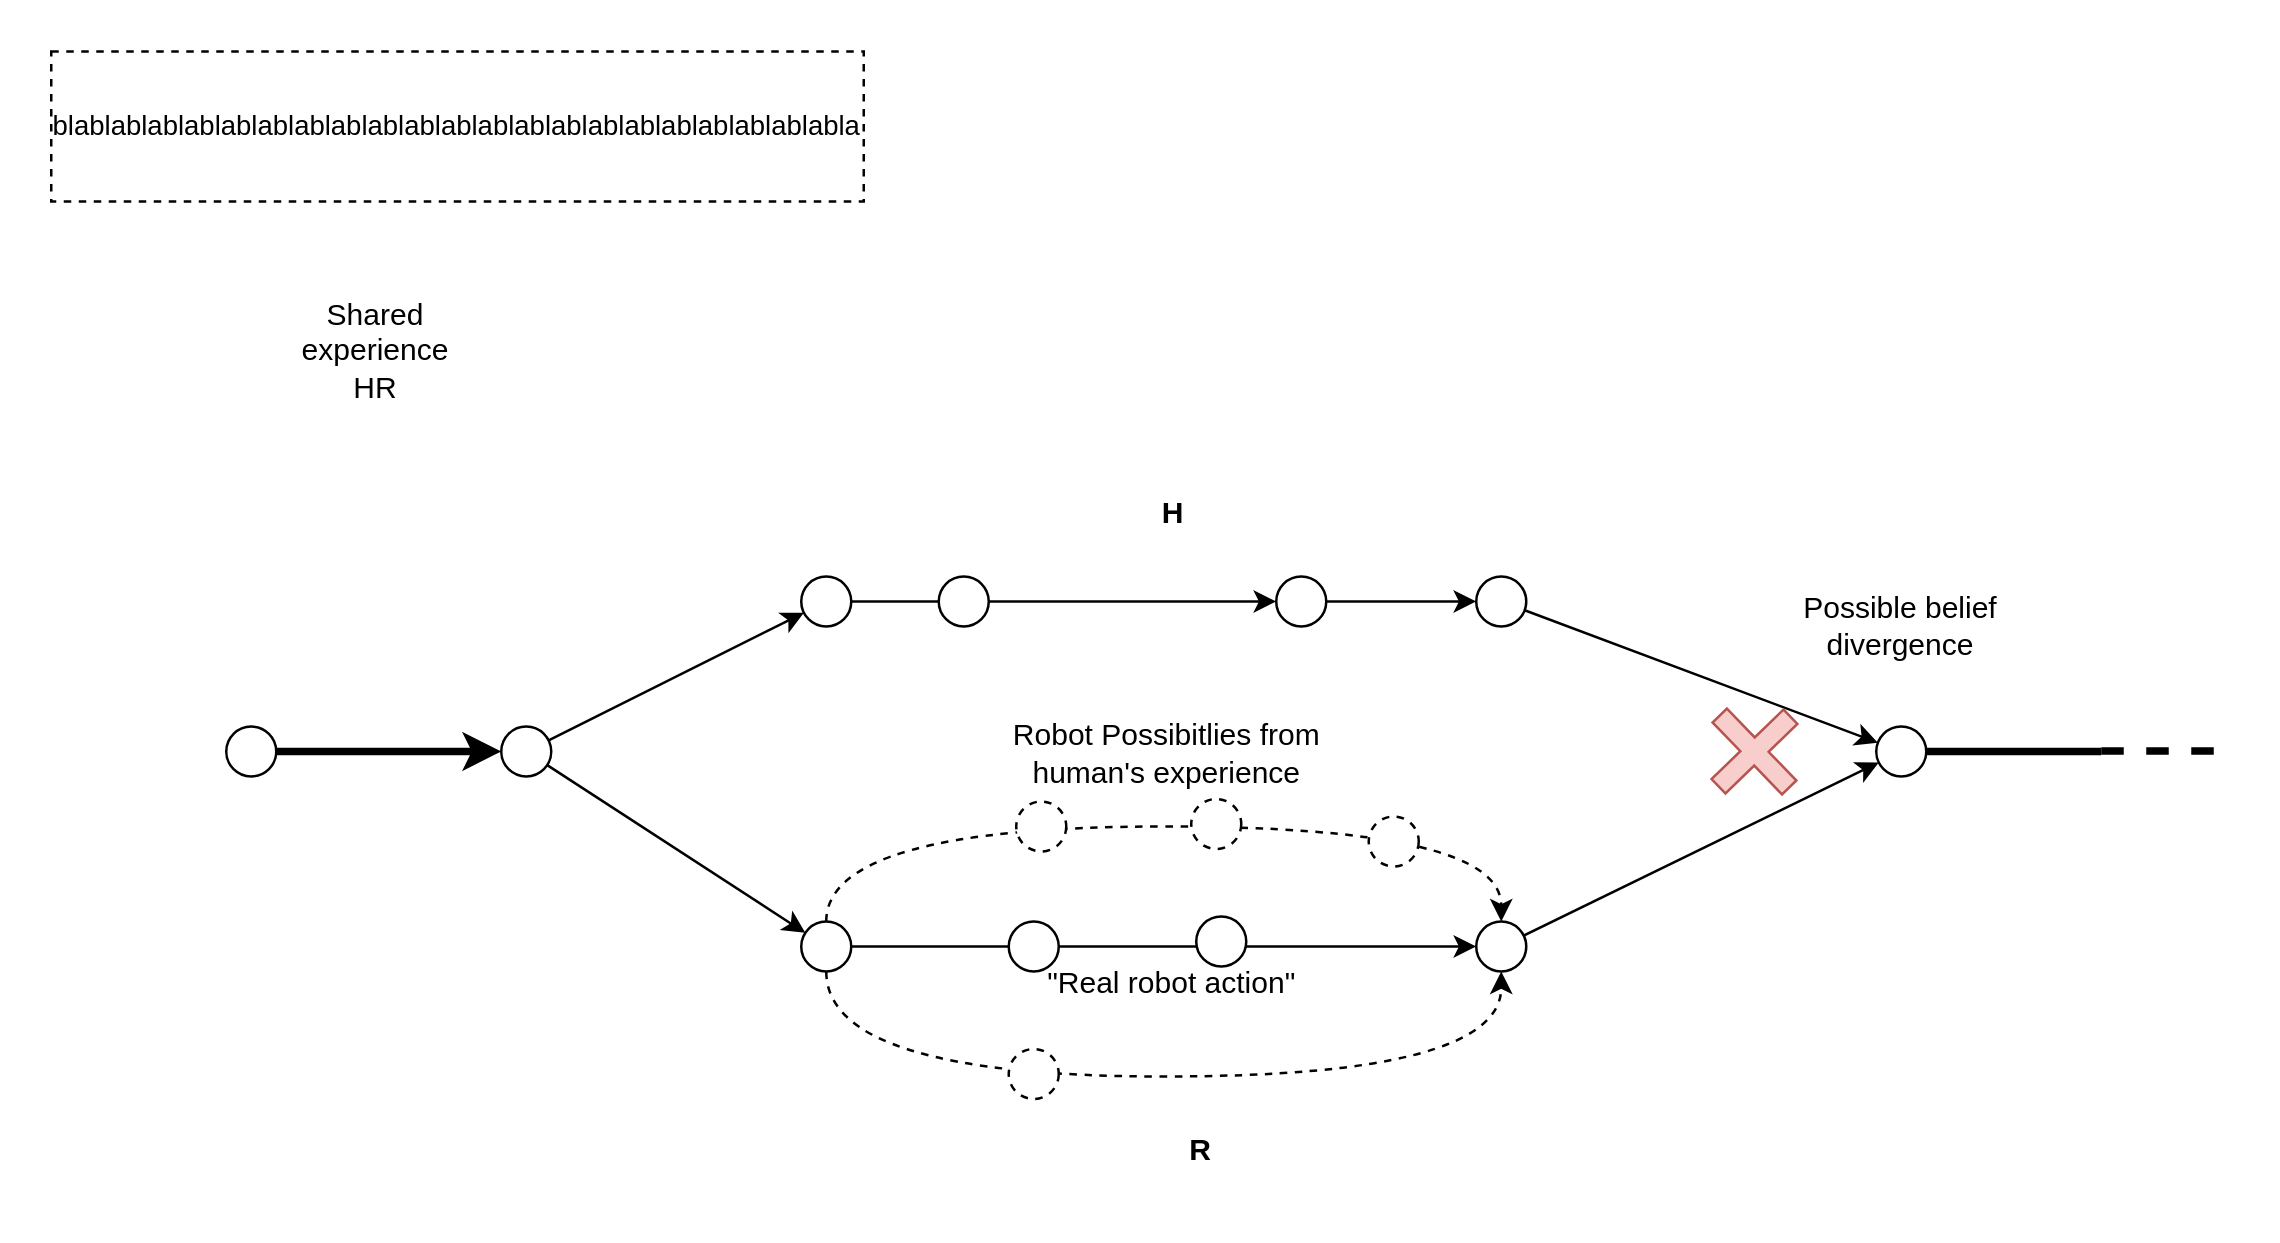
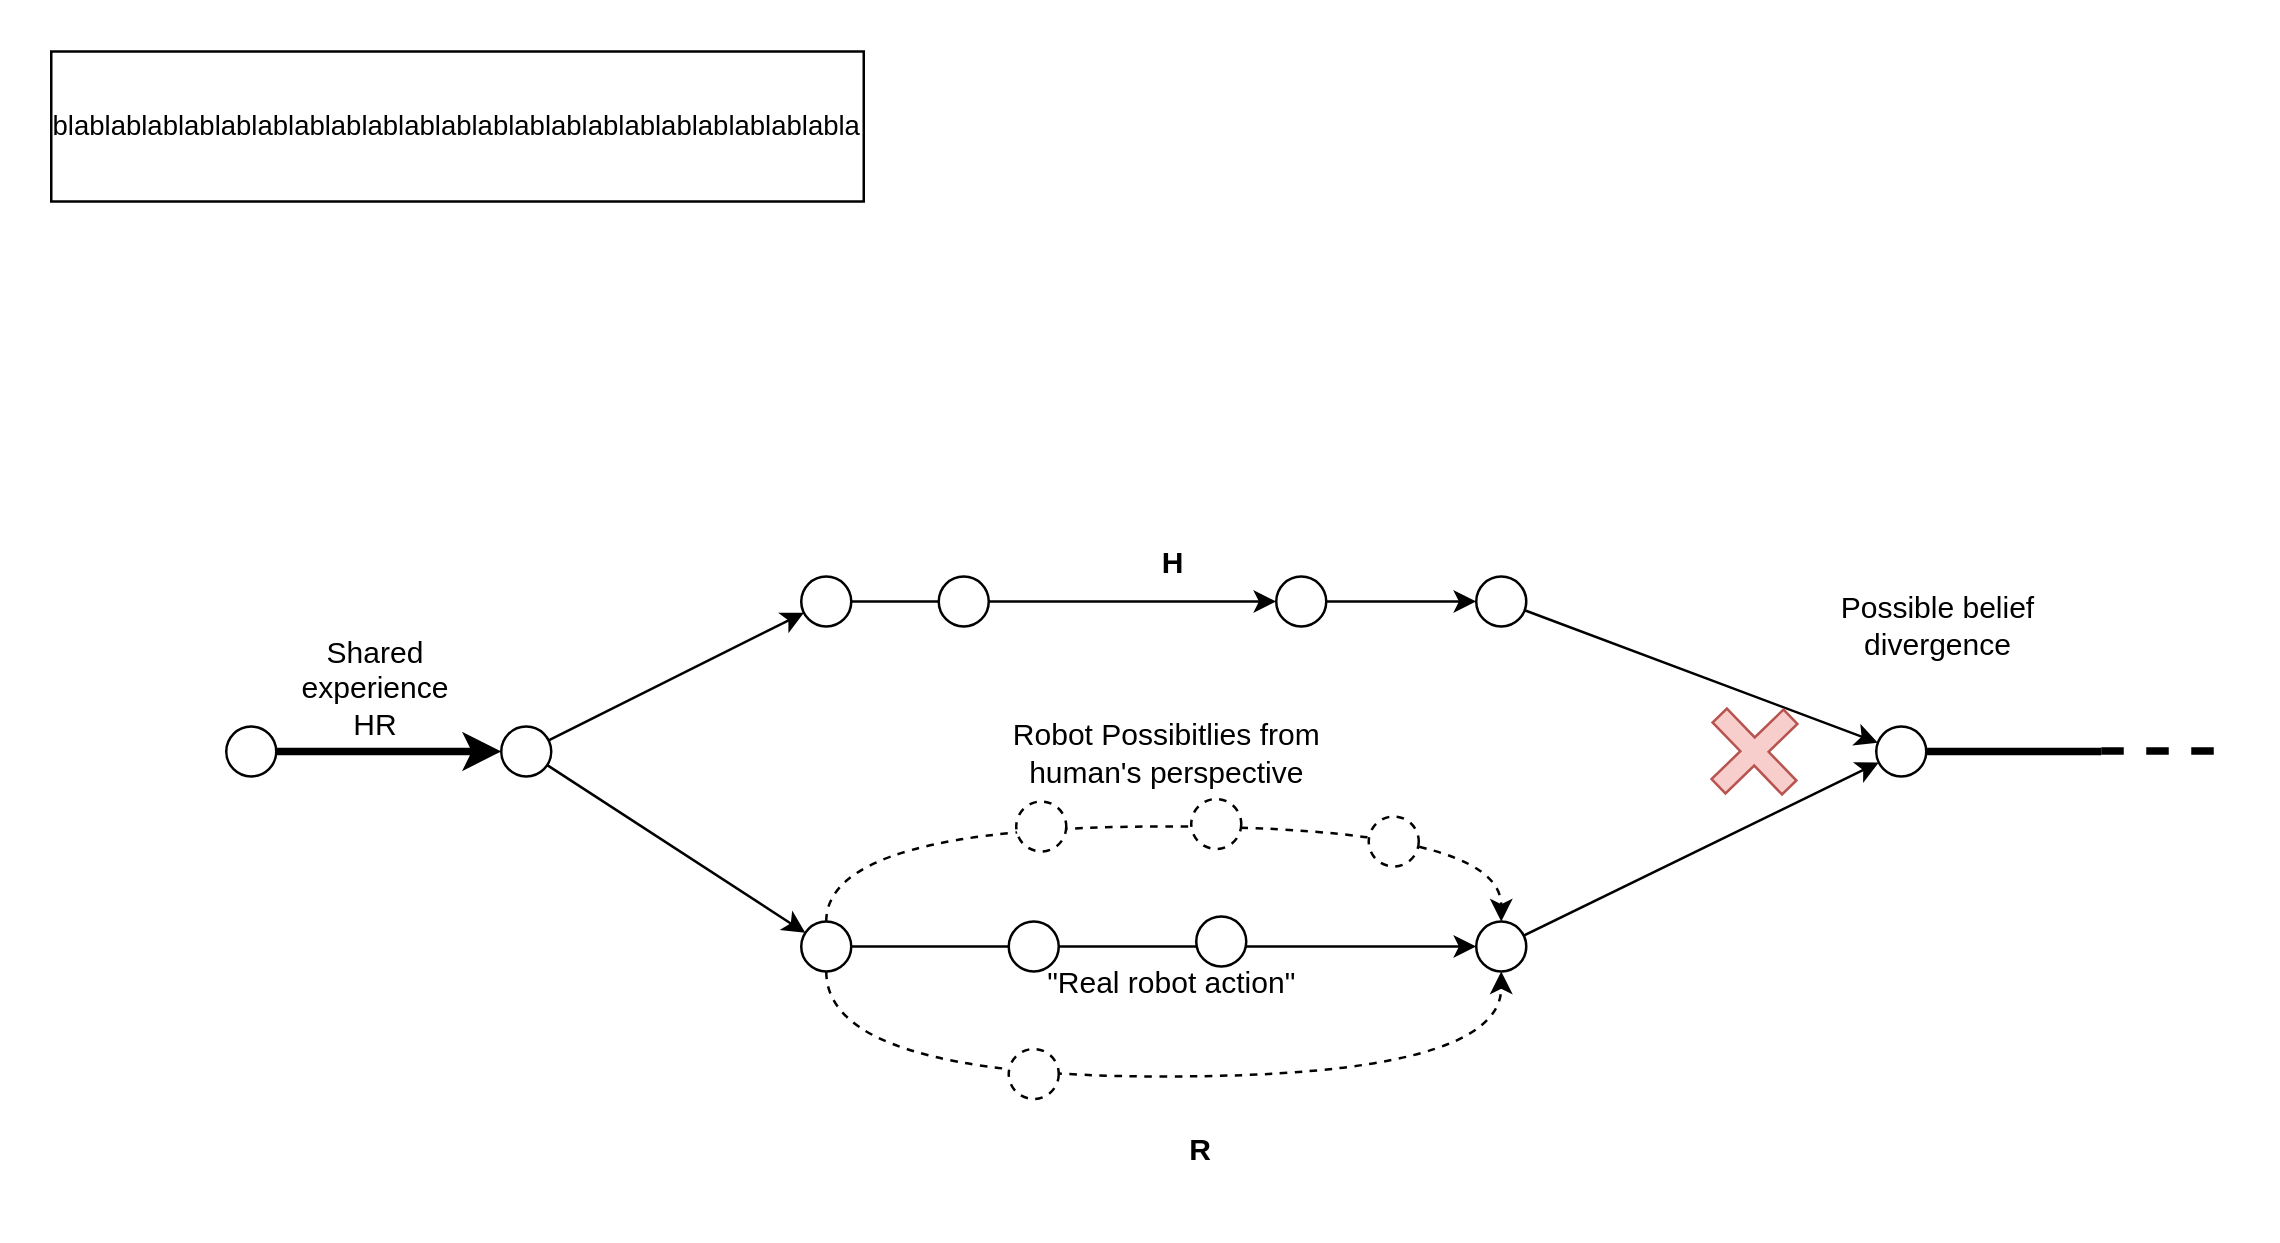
  <mxCell id="0" />
  <mxCell id="1" parent="0" />
  <mxCell id="2" style="rounded=0;orthogonalLoop=1;jettySize=auto;html=1;strokeWidth=3;" edge="1" parent="1" source="3" target="6"><mxGeometry relative="1" as="geometry" /></mxCell>
  <mxCell id="3" value="" style="ellipse;whiteSpace=wrap;html=1;aspect=fixed;" vertex="1" parent="1"><mxGeometry x="90" y="290" width="20" height="20" as="geometry" /></mxCell>
  <mxCell id="4" style="edgeStyle=none;rounded=0;orthogonalLoop=1;jettySize=auto;html=1;" edge="1" parent="1" source="6" target="10"><mxGeometry relative="1" as="geometry" /></mxCell>
  <mxCell id="5" style="edgeStyle=none;rounded=0;orthogonalLoop=1;jettySize=auto;html=1;" edge="1" parent="1" source="6" target="12"><mxGeometry relative="1" as="geometry" /></mxCell>
  <mxCell id="6" value="" style="ellipse;whiteSpace=wrap;html=1;aspect=fixed;" vertex="1" parent="1"><mxGeometry x="200" y="290" width="20" height="20" as="geometry" /></mxCell>
  <mxCell id="7" style="edgeStyle=none;shape=connector;rounded=0;orthogonalLoop=1;jettySize=auto;html=1;labelBackgroundColor=default;strokeColor=default;fontFamily=Helvetica;fontSize=11;fontColor=default;endArrow=none;endFill=0;strokeWidth=3;" edge="1" parent="1" source="8"><mxGeometry relative="1" as="geometry"><mxPoint x="840" y="300" as="targetPoint" /></mxGeometry></mxCell>
  <mxCell id="8" value="" style="ellipse;whiteSpace=wrap;html=1;aspect=fixed;" vertex="1" parent="1"><mxGeometry x="750" y="290" width="20" height="20" as="geometry" /></mxCell>
  <mxCell id="9" style="edgeStyle=none;shape=connector;rounded=0;orthogonalLoop=1;jettySize=auto;html=1;labelBackgroundColor=default;strokeColor=default;fontFamily=Helvetica;fontSize=11;fontColor=default;endArrow=classic;" edge="1" parent="1" source="10" target="22"><mxGeometry relative="1" as="geometry" /></mxCell>
  <mxCell id="10" value="" style="ellipse;whiteSpace=wrap;html=1;aspect=fixed;" vertex="1" parent="1"><mxGeometry x="320" y="230" width="20" height="20" as="geometry" /></mxCell>
  <mxCell id="11" style="edgeStyle=orthogonalEdgeStyle;rounded=0;orthogonalLoop=1;jettySize=auto;html=1;curved=1;dashed=1;" edge="1" parent="1" source="12" target="17"><mxGeometry relative="1" as="geometry"><Array as="points"><mxPoint x="330" y="330" /><mxPoint x="600" y="330" /></Array></mxGeometry></mxCell>
  <mxCell id="12" value="" style="ellipse;whiteSpace=wrap;html=1;aspect=fixed;" vertex="1" parent="1"><mxGeometry x="320" y="368" width="20" height="20" as="geometry" /></mxCell>
- <mxCell id="13" value="Shared experience&lt;br&gt;HR" style="text;html=1;strokeColor=none;fillColor=none;align=center;verticalAlign=middle;whiteSpace=wrap;rounded=0;" vertex="1" parent="1"><mxGeometry x="100" y="125" width="100" height="30" as="geometry" /></mxCell>
- <mxCell id="14" value="H" style="text;html=1;strokeColor=none;fillColor=none;align=center;verticalAlign=middle;whiteSpace=wrap;rounded=0;fontStyle=1" vertex="1" parent="1"><mxGeometry x="439" y="190" width="60" height="30" as="geometry" /></mxCell>
+ <mxCell id="13" value="Shared experience&lt;br&gt;HR" style="text;html=1;strokeColor=none;fillColor=none;align=center;verticalAlign=middle;whiteSpace=wrap;rounded=0;" vertex="1" parent="1"><mxGeometry x="100" y="260" width="100" height="30" as="geometry" /></mxCell>
+ <mxCell id="14" value="H" style="text;html=1;strokeColor=none;fillColor=none;align=center;verticalAlign=middle;whiteSpace=wrap;rounded=0;fontStyle=1" vertex="1" parent="1"><mxGeometry x="439" y="210" width="60" height="30" as="geometry" /></mxCell>
  <mxCell id="15" value="R" style="text;html=1;strokeColor=none;fillColor=none;align=center;verticalAlign=middle;whiteSpace=wrap;rounded=0;fontStyle=1" vertex="1" parent="1"><mxGeometry x="450" y="445" width="60" height="30" as="geometry" /></mxCell>
  <mxCell id="16" style="edgeStyle=none;shape=connector;rounded=0;orthogonalLoop=1;jettySize=auto;html=1;labelBackgroundColor=default;strokeColor=default;fontFamily=Helvetica;fontSize=11;fontColor=default;endArrow=classic;" edge="1" parent="1" source="17" target="8"><mxGeometry relative="1" as="geometry" /></mxCell>
  <mxCell id="17" value="" style="ellipse;whiteSpace=wrap;html=1;aspect=fixed;" vertex="1" parent="1"><mxGeometry x="590" y="368" width="20" height="20" as="geometry" /></mxCell>
  <mxCell id="18" style="edgeStyle=none;shape=connector;rounded=0;orthogonalLoop=1;jettySize=auto;html=1;labelBackgroundColor=default;strokeColor=default;fontFamily=Helvetica;fontSize=11;fontColor=default;endArrow=classic;" edge="1" parent="1" source="19" target="8"><mxGeometry relative="1" as="geometry" /></mxCell>
  <mxCell id="19" value="" style="ellipse;whiteSpace=wrap;html=1;aspect=fixed;" vertex="1" parent="1"><mxGeometry x="590" y="230" width="20" height="20" as="geometry" /></mxCell>
  <mxCell id="20" style="edgeStyle=orthogonalEdgeStyle;rounded=0;orthogonalLoop=1;jettySize=auto;html=1;curved=1;" edge="1" parent="1" source="12" target="17"><mxGeometry relative="1" as="geometry"><mxPoint x="340" y="368" as="sourcePoint" /><mxPoint x="570" y="468" as="targetPoint" /></mxGeometry></mxCell>
  <mxCell id="21" style="edgeStyle=orthogonalEdgeStyle;rounded=0;orthogonalLoop=1;jettySize=auto;html=1;curved=1;dashed=1;" edge="1" parent="1" source="12" target="17"><mxGeometry relative="1" as="geometry"><mxPoint x="360" y="388" as="sourcePoint" /><mxPoint x="580" y="468" as="targetPoint" /><Array as="points"><mxPoint x="330" y="430" /><mxPoint x="600" y="430" /></Array></mxGeometry></mxCell>
  <mxCell id="22" value="" style="ellipse;whiteSpace=wrap;html=1;aspect=fixed;" vertex="1" parent="1"><mxGeometry x="510" y="230" width="20" height="20" as="geometry" /></mxCell>
  <mxCell id="23" style="edgeStyle=none;shape=connector;rounded=0;orthogonalLoop=1;jettySize=auto;html=1;labelBackgroundColor=default;strokeColor=default;fontFamily=Helvetica;fontSize=11;fontColor=default;endArrow=classic;" edge="1" parent="1" source="22" target="19"><mxGeometry relative="1" as="geometry"><mxPoint x="368.196" y="268.302" as="sourcePoint" /><mxPoint x="441.783" y="301.745" as="targetPoint" /></mxGeometry></mxCell>
  <mxCell id="24" value="" style="ellipse;whiteSpace=wrap;html=1;aspect=fixed;dashed=1;" vertex="1" parent="1"><mxGeometry x="406" y="320" width="20" height="20" as="geometry" /></mxCell>
  <mxCell id="25" value="" style="ellipse;whiteSpace=wrap;html=1;aspect=fixed;" vertex="1" parent="1"><mxGeometry x="403" y="368" width="20" height="20" as="geometry" /></mxCell>
  <mxCell id="26" value="" style="ellipse;whiteSpace=wrap;html=1;aspect=fixed;dashed=1;" vertex="1" parent="1"><mxGeometry x="476" y="319" width="20" height="20" as="geometry" /></mxCell>
  <mxCell id="27" value="" style="ellipse;whiteSpace=wrap;html=1;aspect=fixed;dashed=1;" vertex="1" parent="1"><mxGeometry x="403" y="419" width="20" height="20" as="geometry" /></mxCell>
  <mxCell id="28" value="" style="shape=cross;whiteSpace=wrap;html=1;fontFamily=Helvetica;fontSize=11;strokeColor=#b85450;rotation=46;fillColor=#f8cecc;" vertex="1" parent="1"><mxGeometry x="681.29" y="280" width="40" height="40" as="geometry" /></mxCell>
  <mxCell id="29" style="edgeStyle=none;shape=connector;rounded=0;orthogonalLoop=1;jettySize=auto;html=1;labelBackgroundColor=default;strokeColor=default;fontFamily=Helvetica;fontSize=11;fontColor=default;endArrow=none;endFill=0;dashed=1;strokeWidth=3;" edge="1" parent="1"><mxGeometry relative="1" as="geometry"><mxPoint x="890" y="299.76" as="targetPoint" /><mxPoint x="840" y="299.76" as="sourcePoint" /></mxGeometry></mxCell>
- <mxCell id="30" value="Possible belief divergence" style="text;html=1;strokeColor=none;fillColor=none;align=center;verticalAlign=middle;whiteSpace=wrap;rounded=0;" vertex="1" parent="1"><mxGeometry x="700" y="230" width="120" height="40" as="geometry" /></mxCell>
+ <mxCell id="30" value="Possible belief divergence" style="text;html=1;strokeColor=none;fillColor=none;align=center;verticalAlign=middle;whiteSpace=wrap;rounded=0;" vertex="1" parent="1"><mxGeometry x="715" y="230" width="120" height="40" as="geometry" /></mxCell>
  <mxCell id="31" value="" style="ellipse;whiteSpace=wrap;html=1;aspect=fixed;" vertex="1" parent="1"><mxGeometry x="478" y="366" width="20" height="20" as="geometry" /></mxCell>
- <mxCell id="32" value="blablablablablablablablablablablablablablablablablablablablablabla" style="rounded=0;whiteSpace=wrap;html=1;strokeColor=default;fontFamily=Helvetica;fontSize=11;fontColor=default;dashed=1;" vertex="1" parent="1"><mxGeometry x="20" y="20" width="325" height="60" as="geometry" /></mxCell>
+ <mxCell id="32" value="blablablablablablablablablablablablablablablablablablablablablabla" style="rounded=0;whiteSpace=wrap;html=1;strokeColor=default;fontFamily=Helvetica;fontSize=11;fontColor=default;" vertex="1" parent="1"><mxGeometry x="20" y="20" width="325" height="60" as="geometry" /></mxCell>
  <mxCell id="33" value="" style="ellipse;whiteSpace=wrap;html=1;aspect=fixed;dashed=1;" vertex="1" parent="1"><mxGeometry x="547" y="326" width="20" height="20" as="geometry" /></mxCell>
  <mxCell id="34" value="" style="ellipse;whiteSpace=wrap;html=1;aspect=fixed;" vertex="1" parent="1"><mxGeometry x="375" y="230" width="20" height="20" as="geometry" /></mxCell>
- <mxCell id="35" value="Robot Possibitlies from human's experience" style="text;html=1;strokeColor=none;fillColor=none;align=center;verticalAlign=middle;whiteSpace=wrap;rounded=0;" vertex="1" parent="1"><mxGeometry x="382" y="281" width="169" height="40" as="geometry" /></mxCell>
+ <mxCell id="35" value="Robot Possibitlies from human's perspective" style="text;html=1;strokeColor=none;fillColor=none;align=center;verticalAlign=middle;whiteSpace=wrap;rounded=0;" vertex="1" parent="1"><mxGeometry x="382" y="281" width="169" height="40" as="geometry" /></mxCell>
  <mxCell id="36" value="&quot;Real robot action&quot;" style="text;html=1;strokeColor=none;fillColor=none;align=center;verticalAlign=middle;whiteSpace=wrap;rounded=0;" vertex="1" parent="1"><mxGeometry x="384" y="373" width="169" height="40" as="geometry" /></mxCell>
